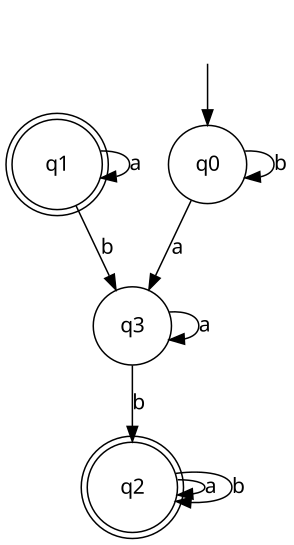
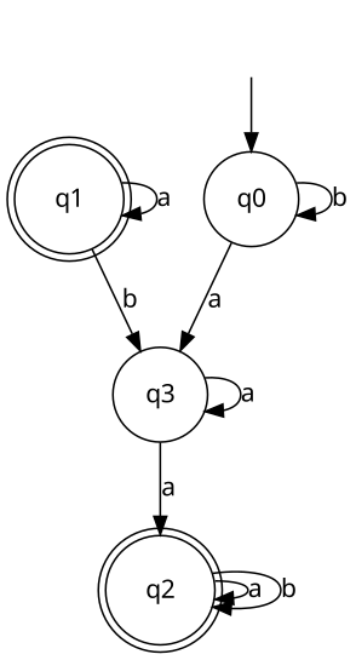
  digraph {
    fontname="Noto Sans"
    node [fontname="Noto Sans" shape=circle]
    edge [fontname="Noto Sans"]
    n1 [label=<<TABLE BORDER="0" CELLBORDER="0" CELLSPACING="0"><TR><TD>q0</TD></TR></TABLE>>]
    n2 [label=<<TABLE BORDER="0" CELLBORDER="0" CELLSPACING="0"><TR><TD>q3</TD></TR></TABLE>>]
    n3 [label=<<TABLE BORDER="0" CELLBORDER="0" CELLSPACING="0"><TR><TD>q2</TD></TR></TABLE>> shape=doublecircle]
    n4 [label=<<TABLE BORDER="0" CELLBORDER="" CELLSPACING="0"><TR><TD>_nil</TD></TR></TABLE>> style=invis shape=""]
    n5 [label=<<TABLE BORDER="0" CELLBORDER="0" CELLSPACING="0"><TR><TD>q1</TD></TR></TABLE>> shape=doublecircle]
    n1 -> n1 [label=b]
    n1 -> n2 [label=a]
    n2 -> n2 [label=a]
-   n2 -> n3 [label=b]
+   n2 -> n3 [label=a]
    n3 -> n3 [label=a]
    n3 -> n3 [label=b]
    n4 -> n1
    n5 -> n2 [label=b]
    n5 -> n5 [label=a]
  }
